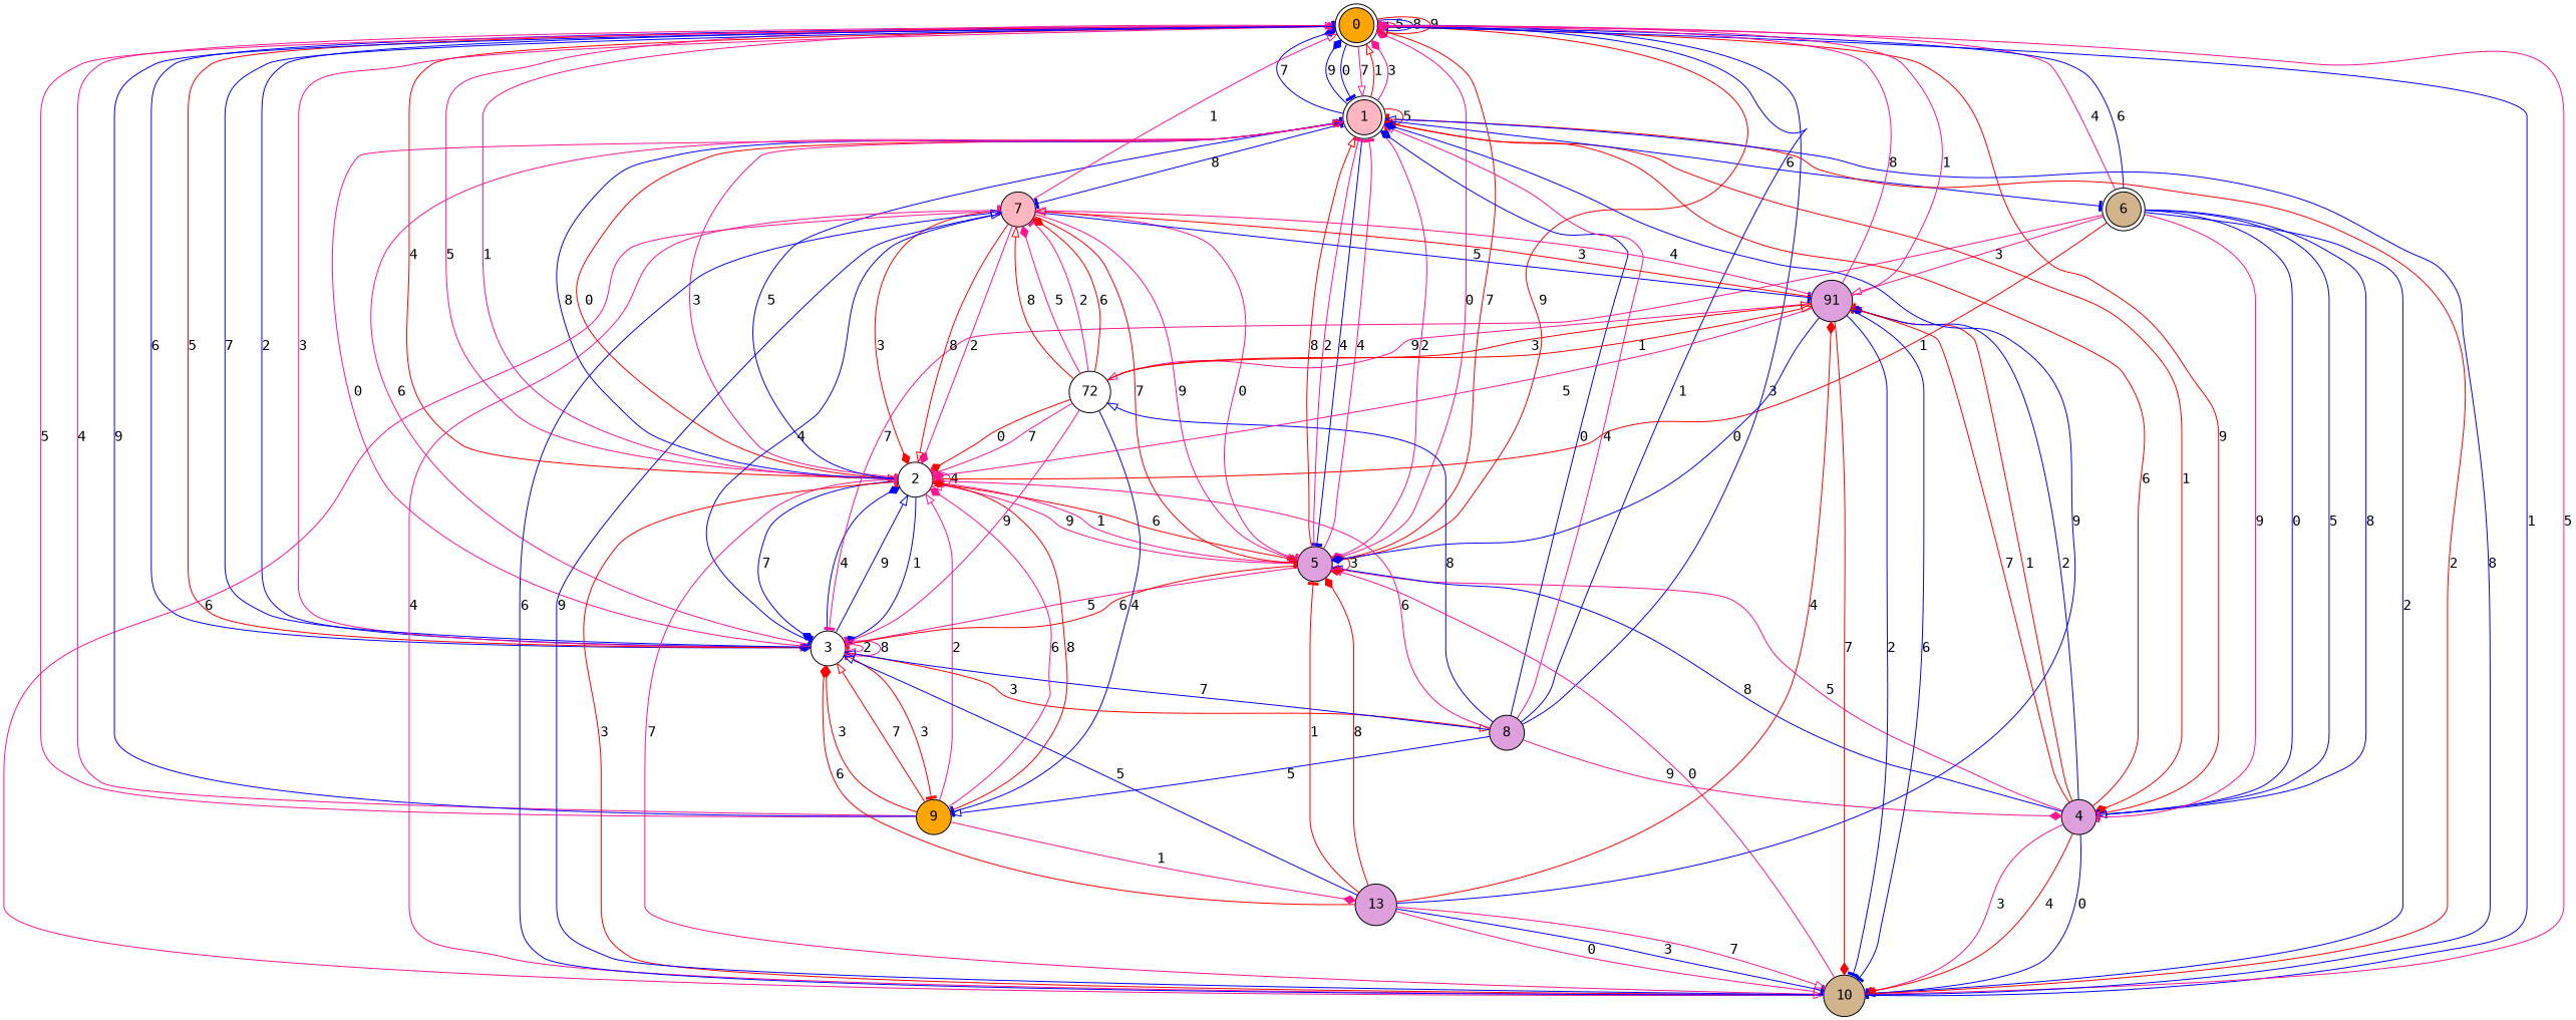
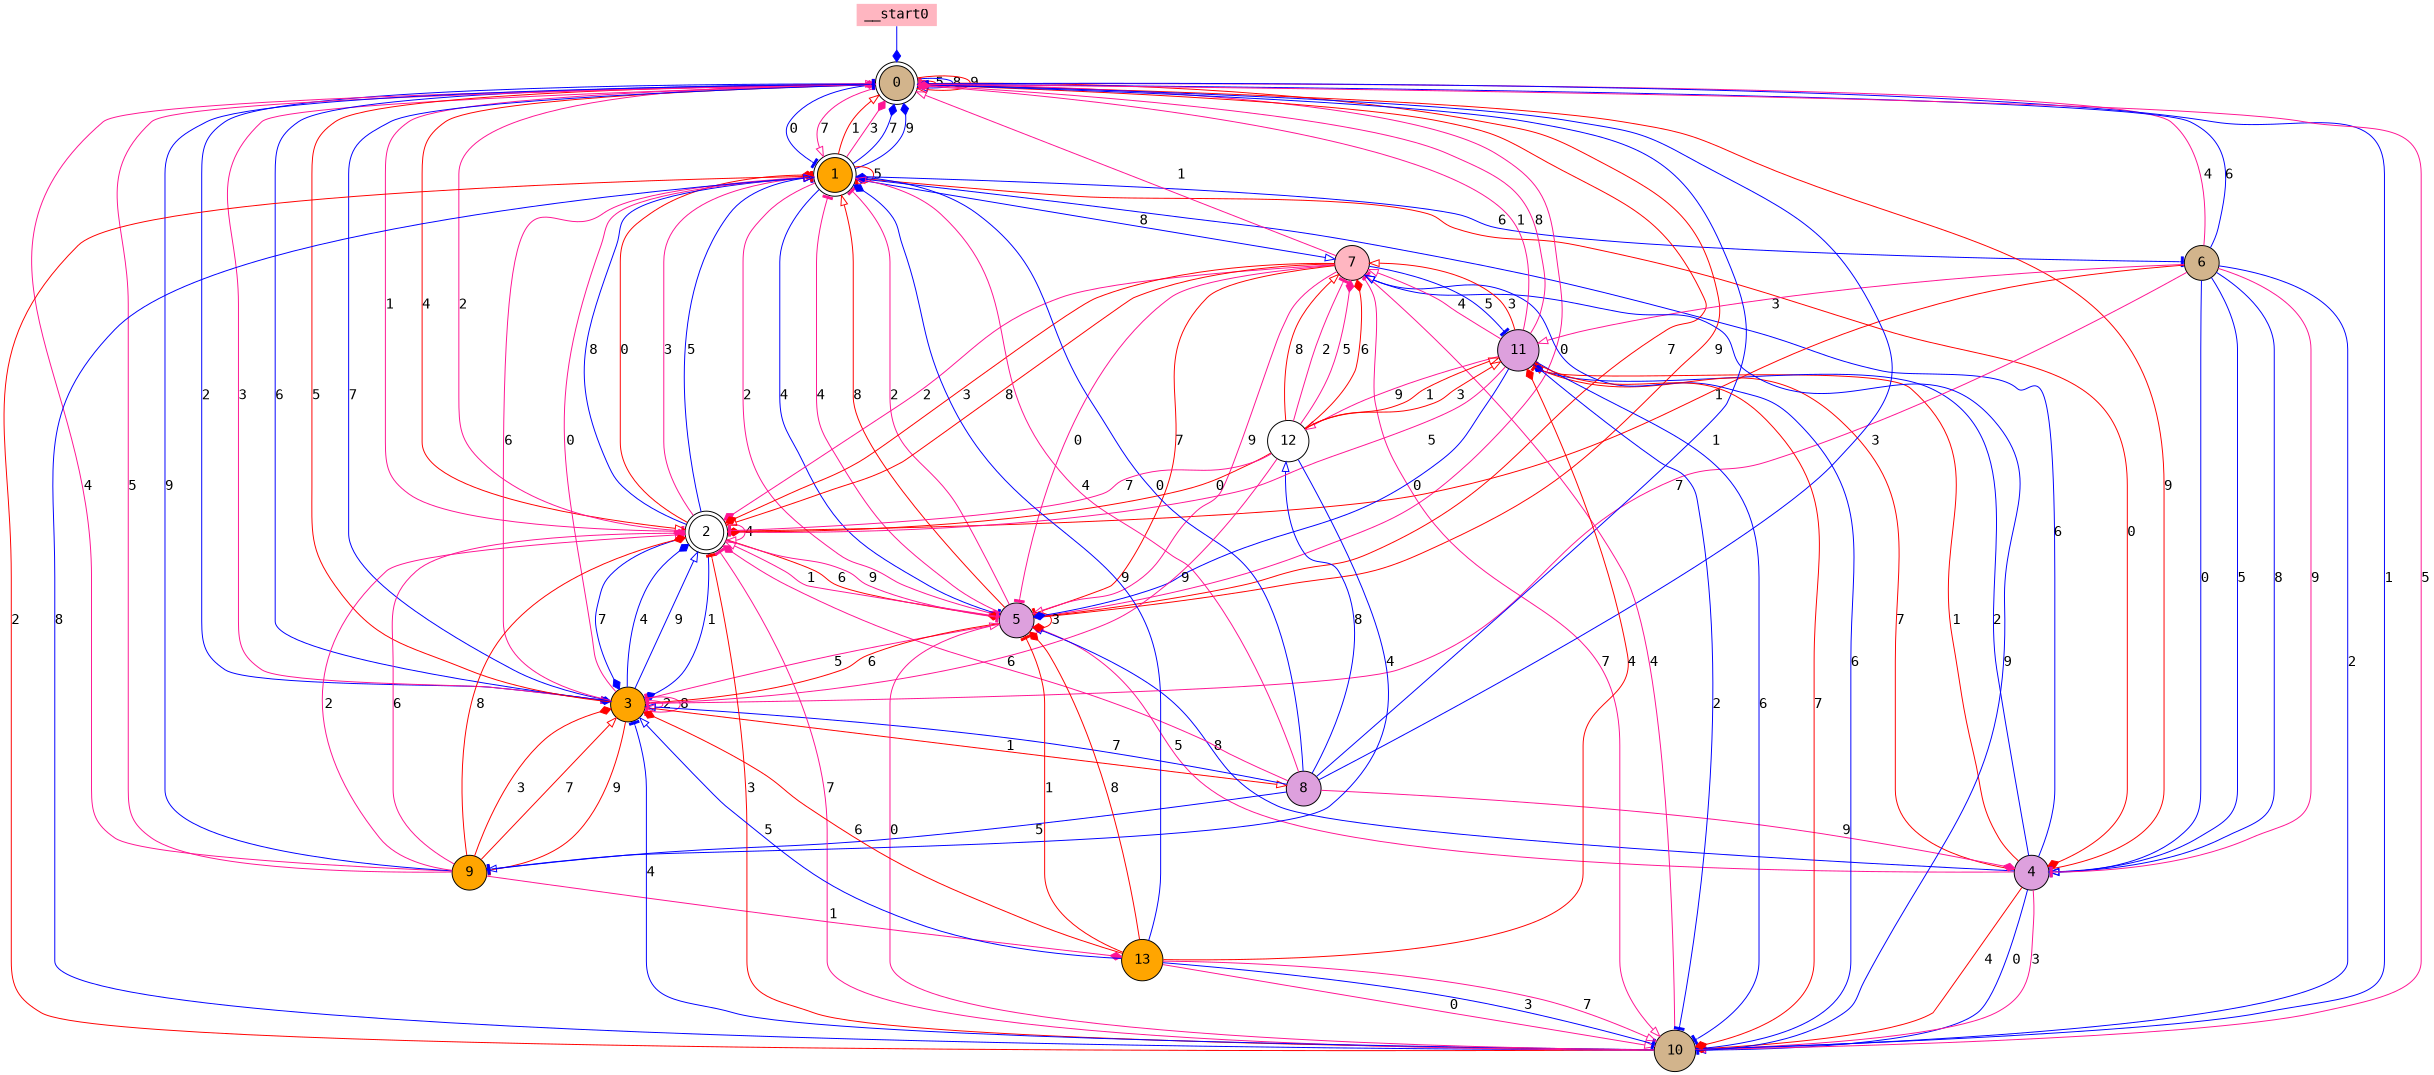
  digraph {
    fontname="DejaVu Sans Mono"
    node [fillcolor=plum fontname="DejaVu Sans Mono" shape=circle style=filled]
    edge [arrowhead=onormal color=deeppink fontname="DejaVu Sans Mono"]
-   n1 [fillcolor=orange label=0 shape=doublecircle]
-   n2 [fillcolor=lightpink label=1 shape=doublecircle]
-   n3 [fillcolor=white label=2]
-   n4 [fillcolor=white label=3]
+   n1 [fillcolor=tan label=0 shape=doublecircle]
+   n2 [fillcolor=orange label=1 shape=doublecircle]
+   n3 [fillcolor=white label=2 shape=doublecircle]
+   n4 [fillcolor=orange label=3]
    n5 [label=4]
    n6 [label=5]
-   n7 [fillcolor=tan label=6 shape=doublecircle]
+   n7 [fillcolor=tan label=6]
    n8 [fillcolor=lightpink label=7]
    n9 [label=8]
    n10 [fillcolor=orange label=9]
    n11 [fillcolor=tan label=10]
-   n12 [label=91]
-   n13 [fillcolor=white label=72]
-   n14 [label=13]
+   n12 [label=11]
+   n13 [fillcolor=white label=12]
+   n14 [fillcolor=orange label=13]
+   __start0 [fillcolor=lightpink height=0 shape=none width=0]
    n1 -> n1 [color=red label=5]
    n1 -> n1 [color=blue label=8]
    n1 -> n1 [color=red label=9]
    n1 -> n2 [arrowhead=tee color=blue label=0]
    n1 -> n2 [label=7]
    n1 -> n3 [arrowhead=tee label=1]
    n1 -> n3 [color=red label=4]
    n1 -> n4 [color=blue label=2]
    n1 -> n4 [label=3]
    n1 -> n4 [arrowhead=diamond color=blue label=6]
    n2 -> n1 [color=red label=1]
    n2 -> n1 [arrowhead=diamond label=3]
    n2 -> n1 [arrowhead=diamond color=blue label=7]
    n2 -> n1 [arrowhead=diamond color=blue label=9]
    n2 -> n2 [arrowhead=tee color=red label=5]
-   n2 -> n5 [arrowhead=diamond color=red label=1]
+   n2 -> n5 [arrowhead=diamond color=red label=0]
    n2 -> n6 [arrowhead=diamond label=2]
    n2 -> n6 [arrowhead=tee color=blue label=4]
    n2 -> n7 [arrowhead=tee color=blue label=6]
-   n2 -> n8 [arrowhead=tee color=blue label=8]
-   n3 -> n1 [label=5]
+   n2 -> n8 [color=blue label=8]
+   n3 -> n1 [label=2]
    n3 -> n2 [arrowhead=diamond color=red label=0]
    n3 -> n2 [arrowhead=tee label=3]
    n3 -> n2 [color=blue label=5]
    n3 -> n2 [arrowhead=tee color=blue label=8]
    n3 -> n3 [label=4]
    n3 -> n4 [arrowhead=diamond color=blue label=1]
    n3 -> n4 [arrowhead=diamond color=blue label=7]
    n3 -> n6 [arrowhead=diamond color=red label=6]
    n3 -> n6 [arrowhead=tee label=9]
    n4 -> n1 [arrowhead=tee color=red label=5]
    n4 -> n1 [arrowhead=tee color=blue label=7]
    n4 -> n2 [label=0]
    n4 -> n2 [label=6]
    n4 -> n3 [arrowhead=diamond color=blue label=4]
    n4 -> n3 [color=blue label=9]
    n4 -> n4 [label=2]
    n4 -> n4 [arrowhead=tee label=8]
-   n4 -> n9 [color=red label=3]
-   n4 -> n10 [arrowhead=tee color=red label=3]
+   n4 -> n9 [color=red label=1]
+   n4 -> n10 [arrowhead=tee color=red label=9]
    n5 -> n1 [color=red label=9]
-   n5 -> n2 [arrowhead=diamond color=red label=6]
+   n5 -> n2 [arrowhead=diamond color=blue label=6]
    n5 -> n6 [arrowhead=diamond label=5]
    n5 -> n6 [color=blue label=8]
    n5 -> n11 [color=blue label=0]
    n5 -> n11 [label=3]
    n5 -> n11 [arrowhead=diamond color=red label=4]
    n5 -> n12 [color=red label=1]
    n5 -> n12 [arrowhead=diamond color=blue label=2]
    n5 -> n12 [arrowhead=tee color=red label=7]
    n6 -> n1 [arrowhead=diamond label=0]
    n6 -> n1 [color=red label=7]
    n6 -> n1 [arrowhead=tee color=red label=9]
    n6 -> n2 [arrowhead=tee label=2]
    n6 -> n2 [arrowhead=tee label=4]
    n6 -> n2 [color=red label=8]
    n6 -> n3 [label=1]
    n6 -> n4 [arrowhead=tee label=5]
    n6 -> n4 [arrowhead=tee color=red label=6]
    n6 -> n6 [arrowhead=diamond color=red label=3]
    n7 -> n1 [label=4]
    n7 -> n1 [color=blue label=6]
-   n7 -> n3 [color=red label=1]
+   n7 -> n3 [arrowhead=tee color=red label=1]
    n7 -> n4 [arrowhead=tee label=7]
    n7 -> n5 [color=blue label=0]
    n7 -> n5 [arrowhead=tee color=blue label=5]
    n7 -> n5 [color=blue label=8]
    n7 -> n5 [arrowhead=tee label=9]
    n7 -> n11 [arrowhead=tee color=blue label=2]
    n7 -> n12 [label=3]
    n8 -> n1 [label=1]
    n8 -> n3 [arrowhead=diamond label=2]
    n8 -> n3 [arrowhead=diamond color=red label=3]
    n8 -> n3 [color=red label=8]
-   n8 -> n4 [arrowhead=tee color=blue label=4]
+   n11 -> n4 [arrowhead=tee color=blue label=4]
    n8 -> n6 [arrowhead=tee label=0]
    n8 -> n6 [arrowhead=tee color=red label=7]
    n8 -> n6 [label=9]
-   n8 -> n11 [label=6]
+   n8 -> n11 [label=7]
    n8 -> n12 [arrowhead=tee color=blue label=5]
    n9 -> n1 [arrowhead=diamond color=blue label=1]
    n9 -> n1 [color=blue label=3]
    n9 -> n2 [arrowhead=diamond color=blue label=0]
    n9 -> n2 [label=4]
    n9 -> n3 [arrowhead=diamond label=6]
    n9 -> n4 [color=blue label=7]
    n9 -> n5 [arrowhead=diamond label=9]
    n9 -> n10 [color=blue label=5]
    n9 -> n13 [color=blue label=8]
    n10 -> n1 [arrowhead=tee label=4]
    n10 -> n1 [arrowhead=diamond label=5]
    n10 -> n1 [arrowhead=tee color=blue label=9]
    n10 -> n3 [label=2]
    n10 -> n3 [arrowhead=diamond label=6]
    n10 -> n3 [arrowhead=diamond color=red label=8]
    n10 -> n4 [arrowhead=diamond color=red label=3]
    n10 -> n4 [color=red label=7]
    n10 -> n14 [arrowhead=diamond label=1]
    n11 -> n1 [color=blue label=1]
    n11 -> n1 [arrowhead=tee label=5]
    n11 -> n2 [arrowhead=tee color=red label=2]
    n11 -> n2 [color=blue label=8]
    n11 -> n3 [arrowhead=tee color=red label=3]
    n11 -> n3 [arrowhead=tee label=7]
    n11 -> n6 [label=0]
    n11 -> n8 [arrowhead=tee label=4]
    n11 -> n8 [color=blue label=6]
    n11 -> n8 [color=blue label=9]
    n12 -> n1 [arrowhead=diamond label=1]
    n12 -> n1 [arrowhead=diamond label=8]
    n12 -> n3 [arrowhead=diamond label=5]
    n12 -> n6 [arrowhead=diamond color=blue label=0]
    n12 -> n8 [color=red label=3]
    n12 -> n8 [label=4]
    n12 -> n11 [arrowhead=tee color=blue label=2]
    n12 -> n11 [arrowhead=tee color=blue label=6]
    n12 -> n11 [arrowhead=diamond color=red label=7]
    n12 -> n13 [label=9]
    n13 -> n3 [arrowhead=diamond color=red label=0]
    n13 -> n3 [arrowhead=tee label=7]
    n13 -> n4 [arrowhead=tee label=9]
    n13 -> n8 [arrowhead=tee label=2]
    n13 -> n8 [arrowhead=diamond label=5]
    n13 -> n8 [arrowhead=diamond color=red label=6]
    n13 -> n8 [color=red label=8]
    n13 -> n10 [arrowhead=tee color=blue label=4]
    n13 -> n12 [color=red label=1]
    n13 -> n12 [color=red label=3]
    n14 -> n2 [arrowhead=diamond color=blue label=9]
    n14 -> n4 [color=blue label=5]
    n14 -> n4 [arrowhead=diamond color=red label=6]
    n14 -> n6 [arrowhead=tee color=red label=1]
    n14 -> n6 [arrowhead=diamond color=red label=8]
    n14 -> n11 [label=0]
    n14 -> n11 [arrowhead=tee color=blue label=3]
    n14 -> n11 [label=7]
    n14 -> n12 [arrowhead=diamond color=red label=4]
+   __start0 -> n1 [arrowhead=diamond color=blue]
  }
